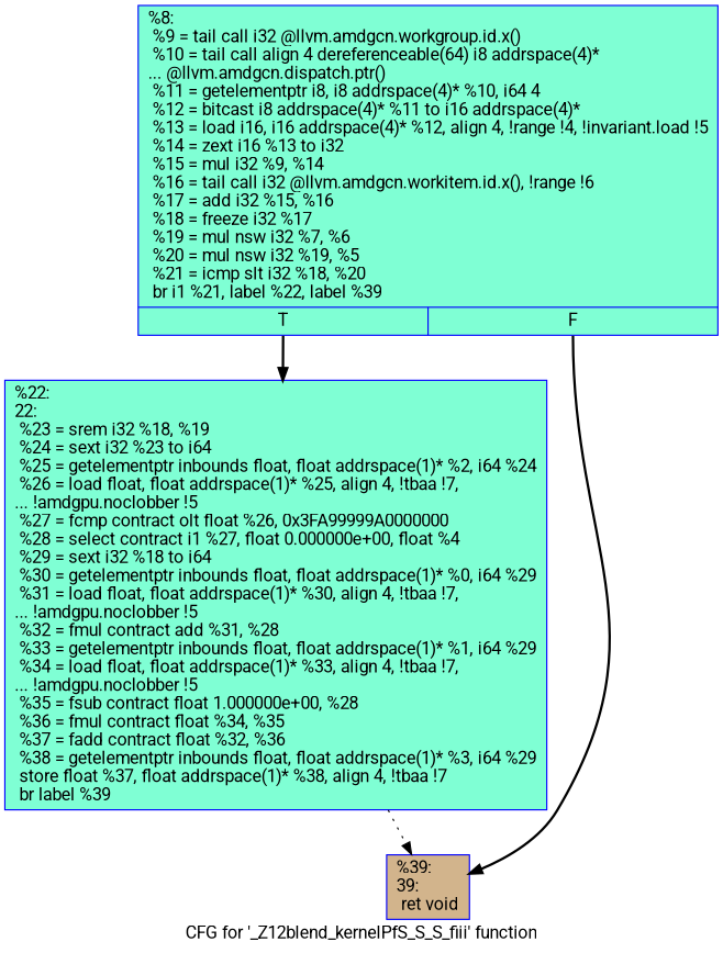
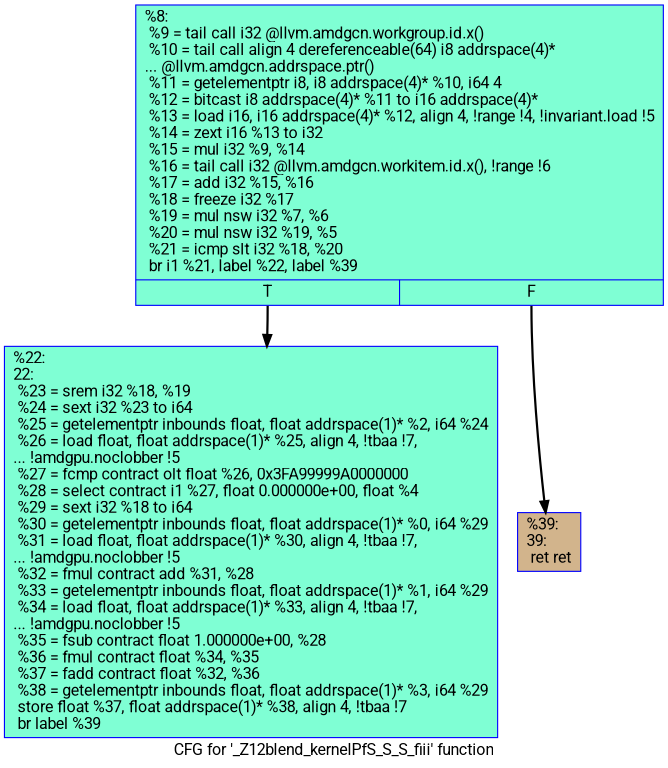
  digraph {
    fontname=Roboto
    label="CFG for '_Z12blend_kernelPfS_S_S_fiii' function"
    node [color=blue fillcolor=aquamarine fontname=Roboto shape=record style=filled]
    edge [fontname=Roboto style=bold]
-   n1 [label="{%8:\l  %9 = tail call i32 @llvm.amdgcn.workgroup.id.x()\l  %10 = tail call align 4 dereferenceable(64) i8 addrspace(4)*\l... @llvm.amdgcn.dispatch.ptr()\l  %11 = getelementptr i8, i8 addrspace(4)* %10, i64 4\l  %12 = bitcast i8 addrspace(4)* %11 to i16 addrspace(4)*\l  %13 = load i16, i16 addrspace(4)* %12, align 4, !range !4, !invariant.load !5\l  %14 = zext i16 %13 to i32\l  %15 = mul i32 %9, %14\l  %16 = tail call i32 @llvm.amdgcn.workitem.id.x(), !range !6\l  %17 = add i32 %15, %16\l  %18 = freeze i32 %17\l  %19 = mul nsw i32 %7, %6\l  %20 = mul nsw i32 %19, %5\l  %21 = icmp slt i32 %18, %20\l  br i1 %21, label %22, label %39\l|{<s0>T|<s1>F}}"]
+   n1 [label="{%8:\l  %9 = tail call i32 @llvm.amdgcn.workgroup.id.x()\l  %10 = tail call align 4 dereferenceable(64) i8 addrspace(4)*\l... @llvm.amdgcn.addrspace.ptr()\l  %11 = getelementptr i8, i8 addrspace(4)* %10, i64 4\l  %12 = bitcast i8 addrspace(4)* %11 to i16 addrspace(4)*\l  %13 = load i16, i16 addrspace(4)* %12, align 4, !range !4, !invariant.load !5\l  %14 = zext i16 %13 to i32\l  %15 = mul i32 %9, %14\l  %16 = tail call i32 @llvm.amdgcn.workitem.id.x(), !range !6\l  %17 = add i32 %15, %16\l  %18 = freeze i32 %17\l  %19 = mul nsw i32 %7, %6\l  %20 = mul nsw i32 %19, %5\l  %21 = icmp slt i32 %18, %20\l  br i1 %21, label %22, label %39\l|{<s0>T|<s1>F}}"]
    n2 [label="{%22:\l22:                                               \l  %23 = srem i32 %18, %19\l  %24 = sext i32 %23 to i64\l  %25 = getelementptr inbounds float, float addrspace(1)* %2, i64 %24\l  %26 = load float, float addrspace(1)* %25, align 4, !tbaa !7,\l... !amdgpu.noclobber !5\l  %27 = fcmp contract olt float %26, 0x3FA99999A0000000\l  %28 = select contract i1 %27, float 0.000000e+00, float %4\l  %29 = sext i32 %18 to i64\l  %30 = getelementptr inbounds float, float addrspace(1)* %0, i64 %29\l  %31 = load float, float addrspace(1)* %30, align 4, !tbaa !7,\l... !amdgpu.noclobber !5\l  %32 = fmul contract add %31, %28\l  %33 = getelementptr inbounds float, float addrspace(1)* %1, i64 %29\l  %34 = load float, float addrspace(1)* %33, align 4, !tbaa !7,\l... !amdgpu.noclobber !5\l  %35 = fsub contract float 1.000000e+00, %28\l  %36 = fmul contract float %34, %35\l  %37 = fadd contract float %32, %36\l  %38 = getelementptr inbounds float, float addrspace(1)* %3, i64 %29\l  store float %37, float addrspace(1)* %38, align 4, !tbaa !7\l  br label %39\l}"]
-   n3 [fillcolor=tan label="{%39:\l39:                                               \l  ret void\l}"]
+   n3 [fillcolor=tan label="{%39:\l39:                                               \l  ret ret\l}"]
    n1 -> n2 [tailport=s0]
    n1 -> n3 [tailport=s1]
-   n2 -> n3 [style=dotted]
  }
